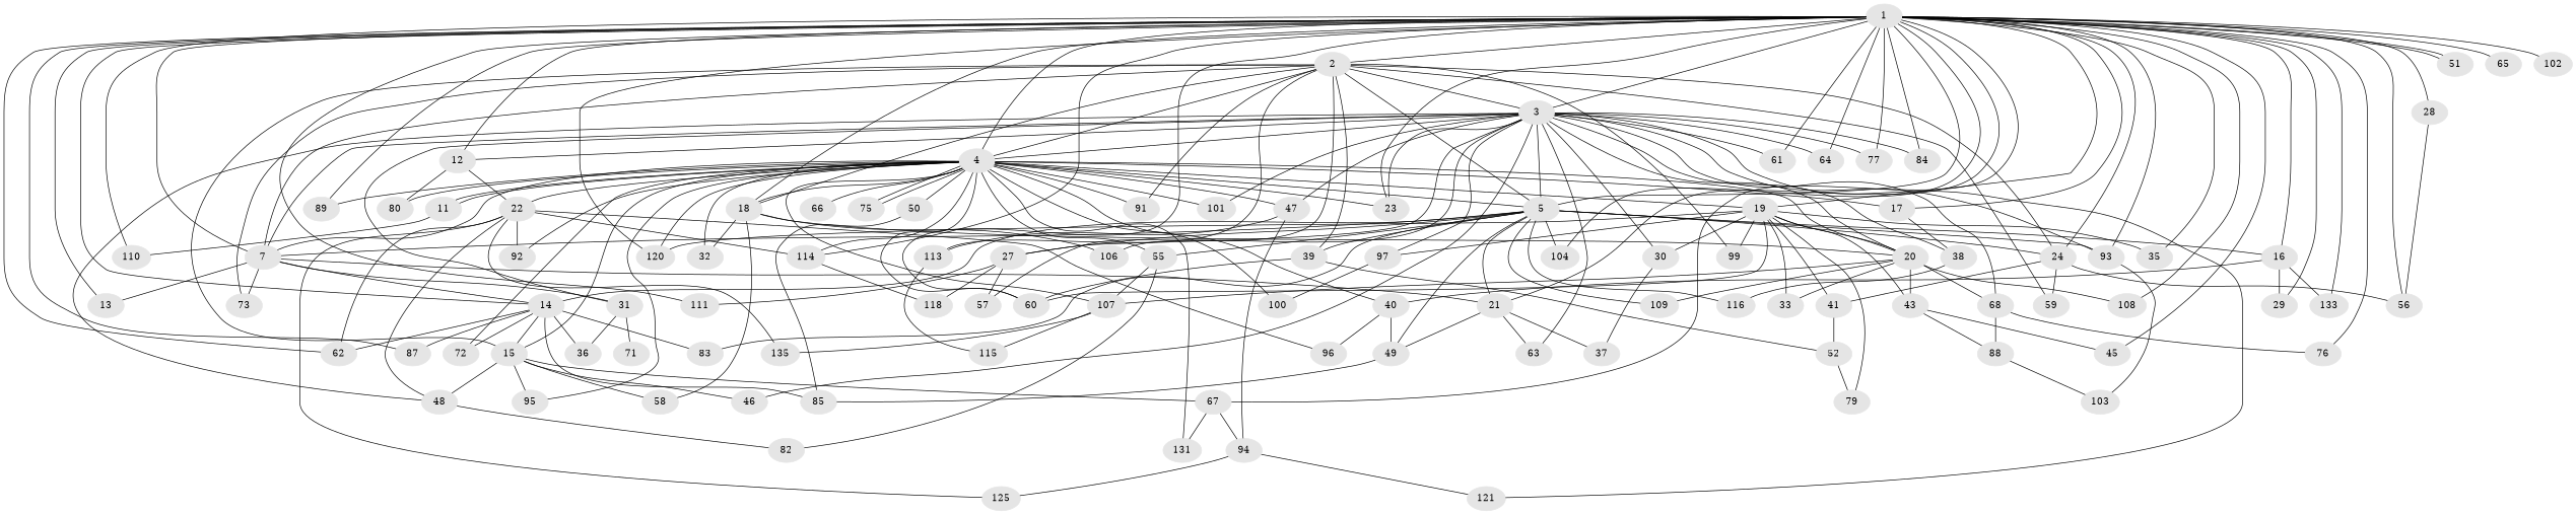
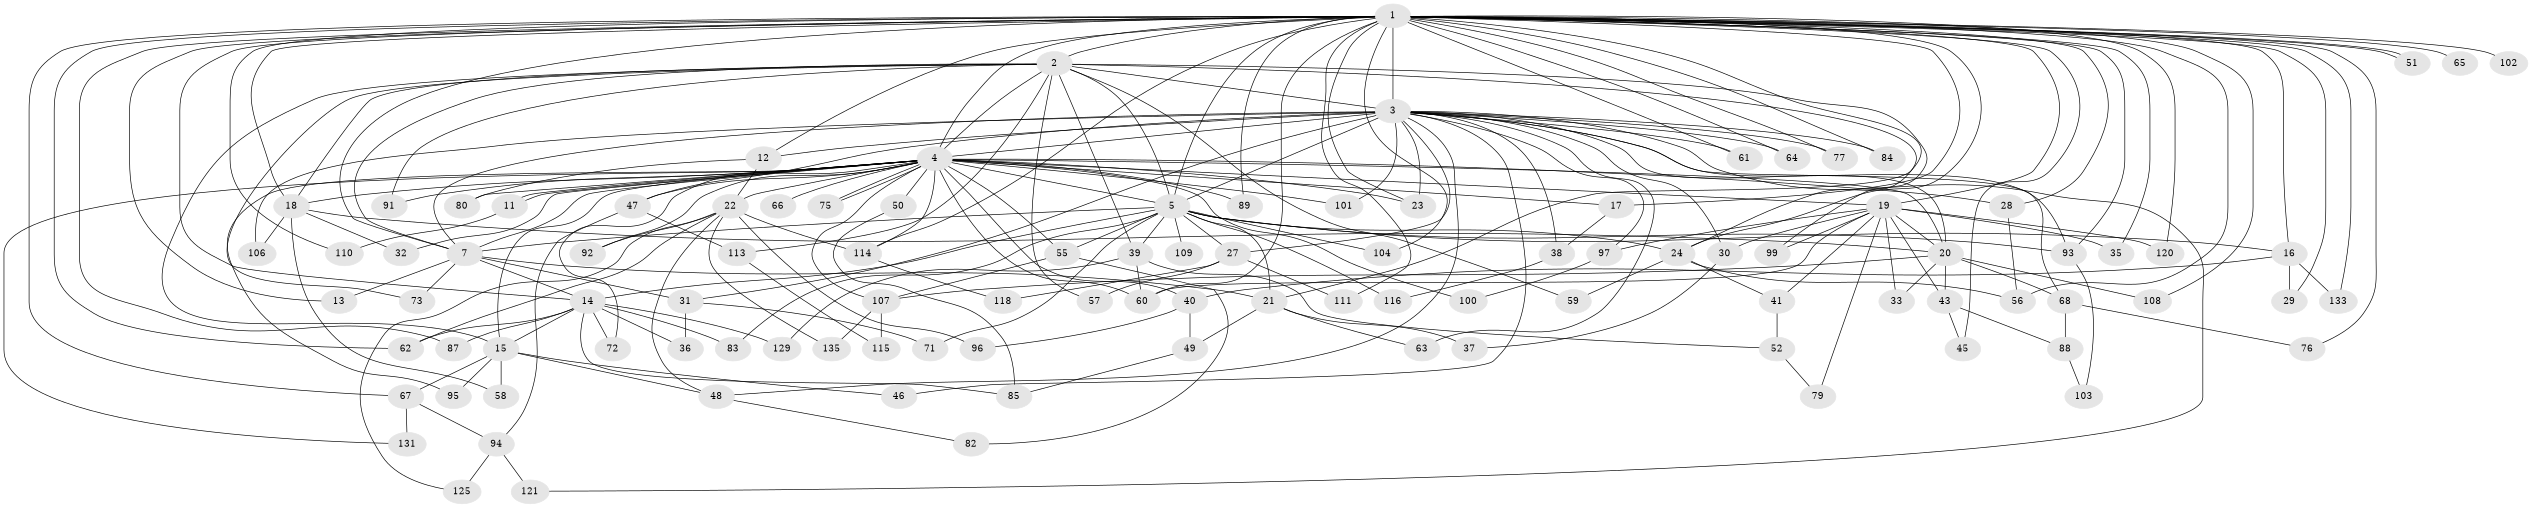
  graph {
    node [color=gray90 style=filled]
    1 [super="+6"]
    2 [super="+54"]
    3 [super="+10"]
    4 [super="+8"]
    5 [super="+9"]
    7 [super="+86"]
    12
    13
    14 [super="+25"]
    16 [super="+127"]
    17 [super="+105"]
    18 [super="+44"]
    19 [super="+34"]
    21 [super="+123"]
    23 [super="+69"]
    24 [super="+81"]
    28
    29
    35
    45
    51
    56 [super="+126"]
    60 [super="+119"]
    61
    62 [super="+136"]
    64
    65
    67
    76
    77
    84
    87
    89
    93 [super="+134"]
    102
    104
    108
    110
    111 [super="+132"]
    114 [super="+128"]
    120
    133
    15 [super="+42"]
    39 [super="+74"]
    57
    59
    73
    91
    99
    113
    20 [super="+26"]
    27 [super="+98"]
    30
    31
    38
    46
    47
    48 [super="+117"]
    63
    68
    97
    101 [super="+124"]
    106
    121
    11
    22 [super="+90"]
    32
    40 [super="+53"]
    50 [super="+130"]
    55 [super="+78"]
    66
    72
    75
    80
    92
    95
    100
    107 [super="+122"]
    131
    71
    83
    109
    116
    36
    85 [super="+112"]
+   129
    58
    33
    41
    43 [super="+70"]
    79
    37
    49
    94
    103
    118
    52
    115
    82
    88
    96
    125
    135
    1 -- 2 [weight=2]
    1 -- 3 [weight=4]
    1 -- 4 [weight=4]
    1 -- 5 [weight=4]
    1 -- 7 [weight=2]
    1 -- 12
    1 -- 13
    1 -- 14
    1 -- 16
    1 -- 17 [weight=2]
    1 -- 18
    1 -- 19 [weight=2]
    1 -- 21
    1 -- 23
    1 -- 24
    1 -- 28
    1 -- 29
    1 -- 35
    1 -- 45
    1 -- 51
    1 -- 51
    1 -- 56
    1 -- 60
    1 -- 61
    1 -- 62
    1 -- 64
    1 -- 65
    1 -- 67
    1 -- 76
    1 -- 77
    1 -- 84
    1 -- 87
    1 -- 89
    1 -- 93
    1 -- 102
    1 -- 104
    1 -- 108
    1 -- 110
    1 -- 111 [weight=2]
    1 -- 114
    1 -- 120
    1 -- 133
    2 -- 3 [weight=2]
    2 -- 4 [weight=2]
    2 -- 5 [weight=2]
    2 -- 7
    2 -- 18
    2 -- 24
    2 -- 15
    2 -- 39
    2 -- 57
    2 -- 59
    2 -- 73
    2 -- 91
    2 -- 99
    2 -- 113
    3 -- 4 [weight=4]
    3 -- 5 [weight=4]
    3 -- 7 [weight=2]
    3 -- 12
    3 -- 23
    3 -- 61
    3 -- 64
    3 -- 77
    3 -- 84
    3 -- 93
    3 -- 20
    3 -- 27
    3 -- 30
    3 -- 31
    3 -- 38
    3 -- 46
    3 -- 47
    3 -- 48
    3 -- 63
    3 -- 68
    3 -- 97
    3 -- 101
    3 -- 106
    3 -- 121
    4 -- 5 [weight=4]
    4 -- 7 [weight=3]
    4 -- 17
    4 -- 18
    4 -- 19
    4 -- 23
-   4 -- 120
+   4 -- 28
    4 -- 60
    4 -- 89
    4 -- 114
    4 -- 15
    4 -- 91
    4 -- 20
    4 -- 47
    4 -- 101 [weight=2]
    4 -- 11
    4 -- 11
    4 -- 22 [weight=2]
    4 -- 32
    4 -- 40
    4 -- 50 [weight=2]
    4 -- 55 [weight=2]
    4 -- 66 [weight=2]
    4 -- 72
    4 -- 75
    4 -- 75
    4 -- 80
    4 -- 92
    4 -- 95
    4 -- 100
    4 -- 107
    4 -- 131
    5 -- 7 [weight=2]
    5 -- 14
    5 -- 16 [weight=2]
    5 -- 21
    5 -- 24
    5 -- 93
    5 -- 104
    5 -- 39
    5 -- 27 [weight=2]
    5 -- 55
-   5 -- 49
+   5 -- 71
    5 -- 83
    5 -- 109
    5 -- 116
    7 -- 13
    7 -- 14
    7 -- 21
    7 -- 73
    7 -- 31
    12 -- 22
    12 -- 80
    14 -- 62
    14 -- 87
    14 -- 15
    14 -- 72
    14 -- 83
    14 -- 36
    14 -- 85
+   14 -- 129
    16 -- 29
    16 -- 133
    16 -- 40
    17 -- 38
    18 -- 20
    18 -- 106
    18 -- 32
    18 -- 58
    19 -- 35
    19 -- 60
    19 -- 120
    19 -- 99
    19 -- 20
    19 -- 30
    19 -- 97
    19 -- 33
    19 -- 41
    19 -- 43 [weight=2]
    19 -- 79
    21 -- 63
    21 -- 37
    21 -- 49
    24 -- 56
    24 -- 59
    24 -- 41
    28 -- 56
    67 -- 131
    67 -- 94
    93 -- 103
    114 -- 118
    15 -- 67
    15 -- 46
    15 -- 48
    15 -- 95
    15 -- 58
    39 -- 60
+   39 -- 129
    39 -- 52
    113 -- 115
    20 -- 108
    20 -- 68
    20 -- 107
-   20 -- 109
    20 -- 33
    20 -- 43
    27 -- 111
    27 -- 57
    27 -- 118
    30 -- 37
    31 -- 71
    31 -- 36
    38 -- 116
    47 -- 113
    47 -- 94
    48 -- 82
    68 -- 76
    68 -- 88
    97 -- 100
    11 -- 110
    22 -- 62
    22 -- 114
    22 -- 48
    22 -- 92
    22 -- 96
    22 -- 125
    22 -- 135
    40 -- 49 [weight=2]
    40 -- 96
    50 -- 85
    55 -- 107
    55 -- 82
    107 -- 115
    107 -- 135
    41 -- 52
    43 -- 45
    43 -- 88
    49 -- 85
    94 -- 121
    94 -- 125
    52 -- 79
    88 -- 103
  }
